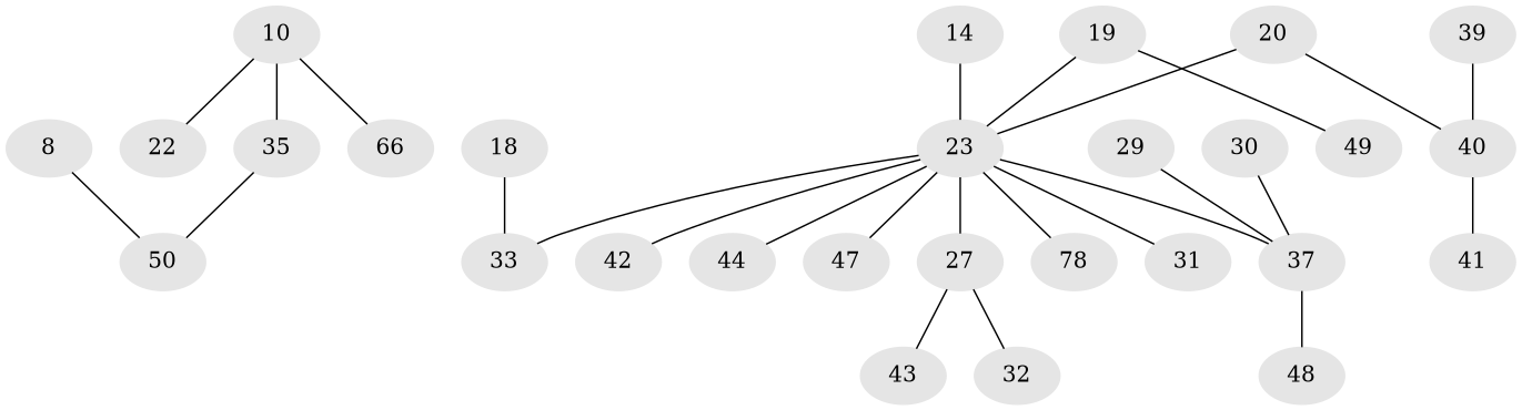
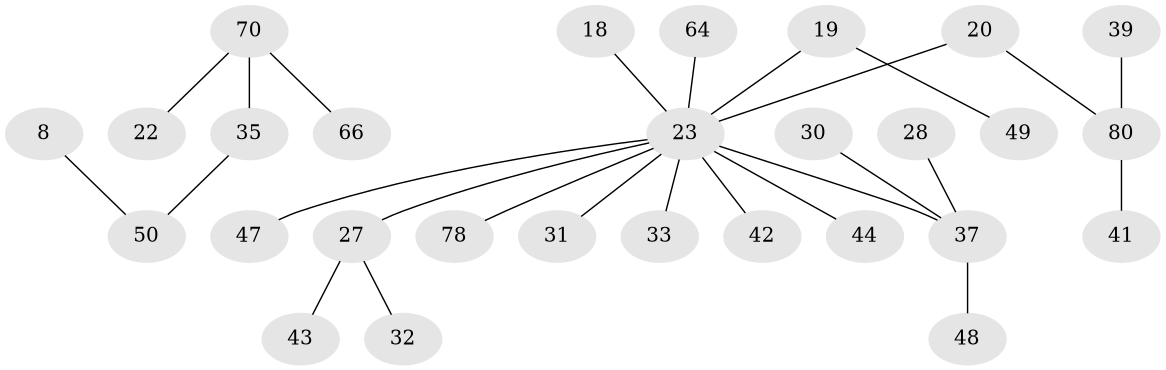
  graph {
    node [color=gray90 style=filled]
    8 [super="+2"]
    50 [super="+38+36"]
    23 [super="+1+5+7"]
    27 [super="+13"]
    n5 [label=78 super="+21"]
    31
    33
    37 [super="+16+25"]
    42
    44
    47
-   10 [super="+3"]
+   10 [super="+3" label=70]
    22
    35
    n15 [label=66]
-   29 [super="+24"]
-   40 [super="+34"]
+   29 [super="+24" label=28]
+   40 [super="+34" label=80]
    41
-   14
+   14 [label=64]
    18
    19
    49 [super="+12"]
    20
    32
    43
    48
    30
    39
    8 -- 50
    23 -- 27 [weight=2]
    23 -- n5
    23 -- 31
    23 -- 33
    23 -- 37 [weight=2]
    23 -- 42
    23 -- 44
    23 -- 47
    27 -- 32
    27 -- 43
    37 -- 48
    10 -- 22
    10 -- 35 [weight=2]
    10 -- n15
    35 -- 50
    29 -- 37
    40 -- 41
    14 -- 23
-   18 -- 33
+   18 -- 23
    19 -- 23
    19 -- 49
    20 -- 23
    20 -- 40
    30 -- 37
    39 -- 40
  }
